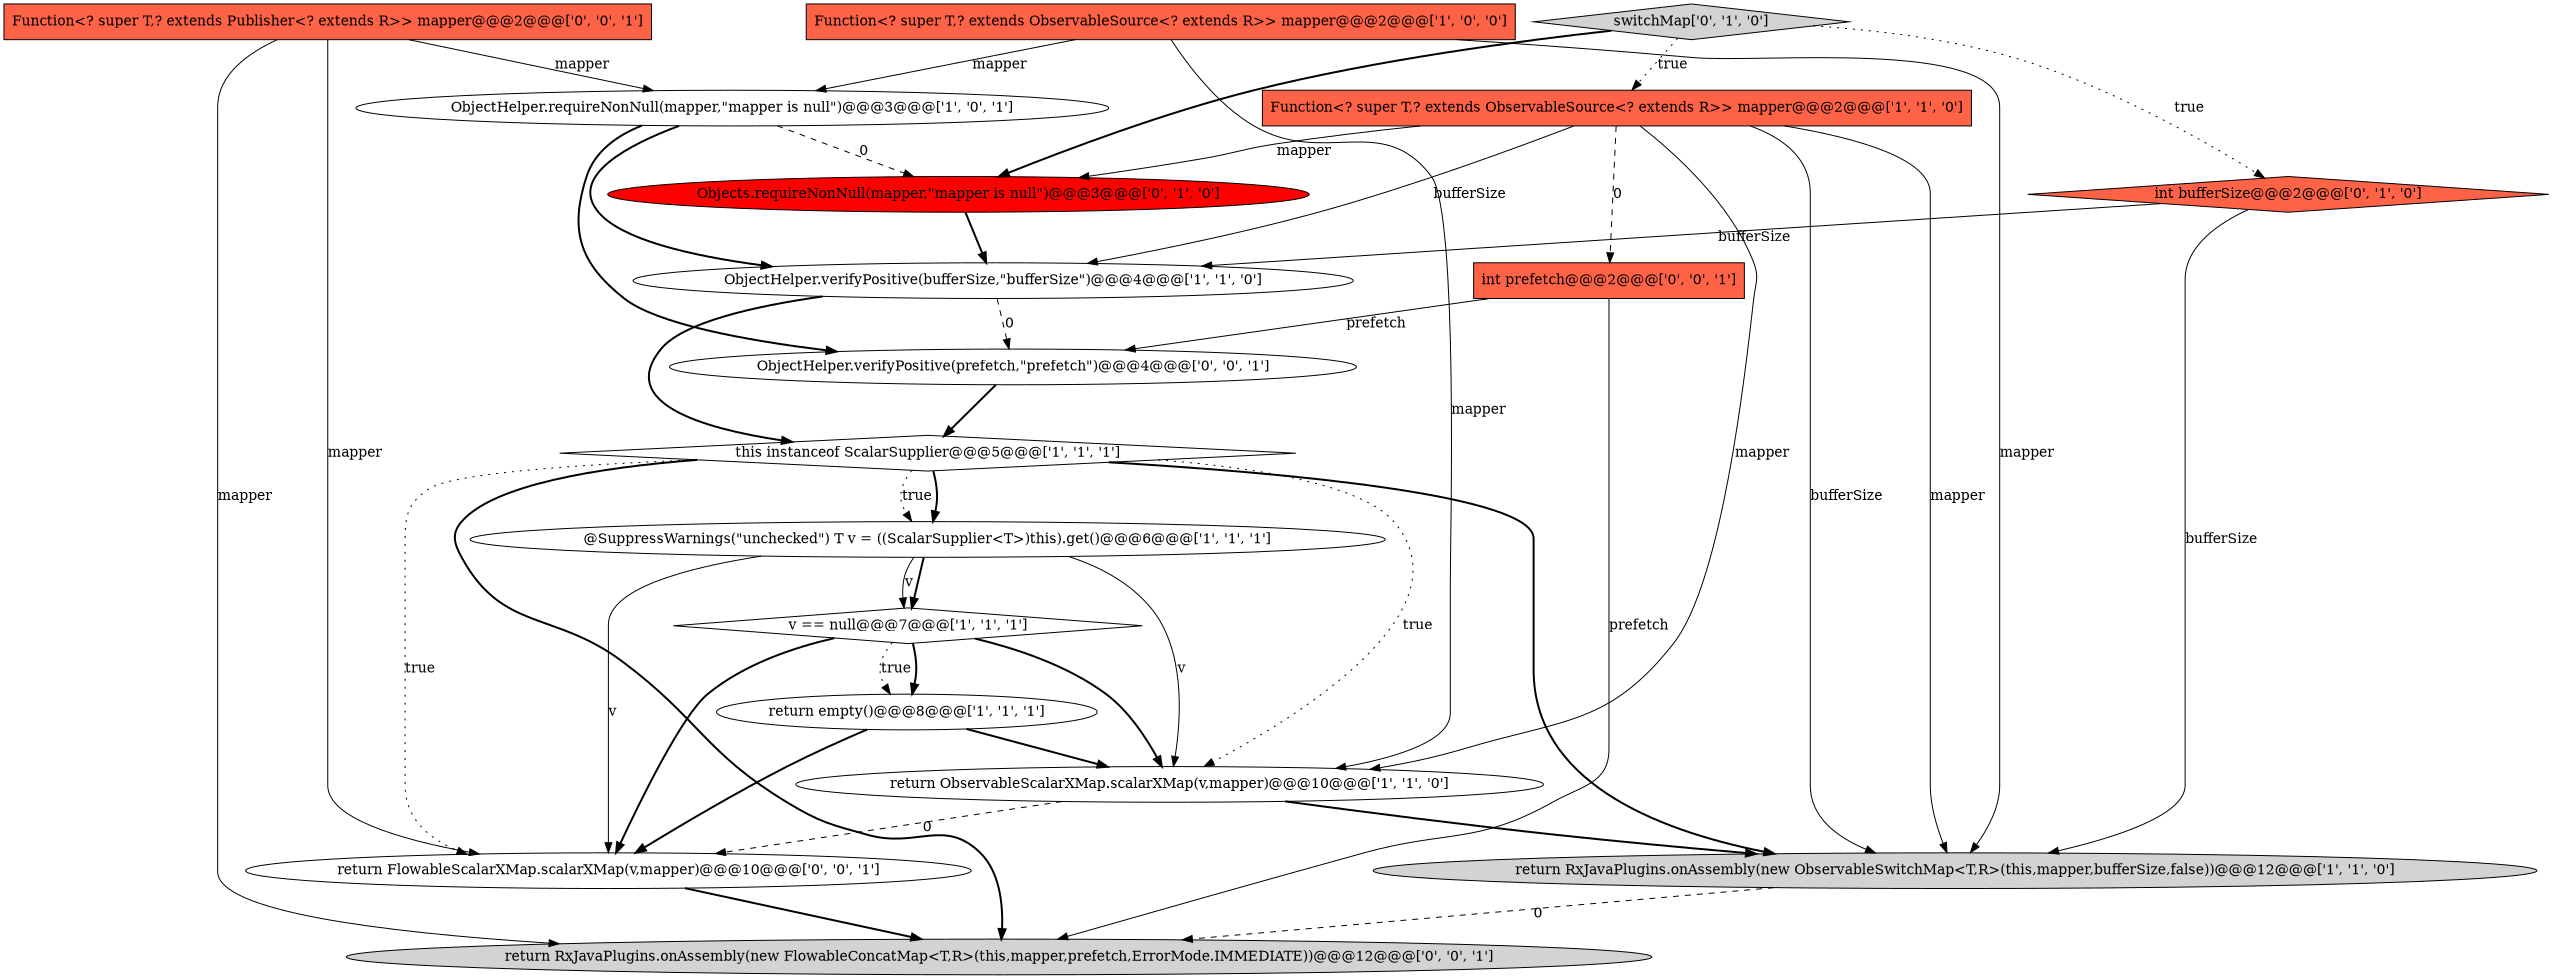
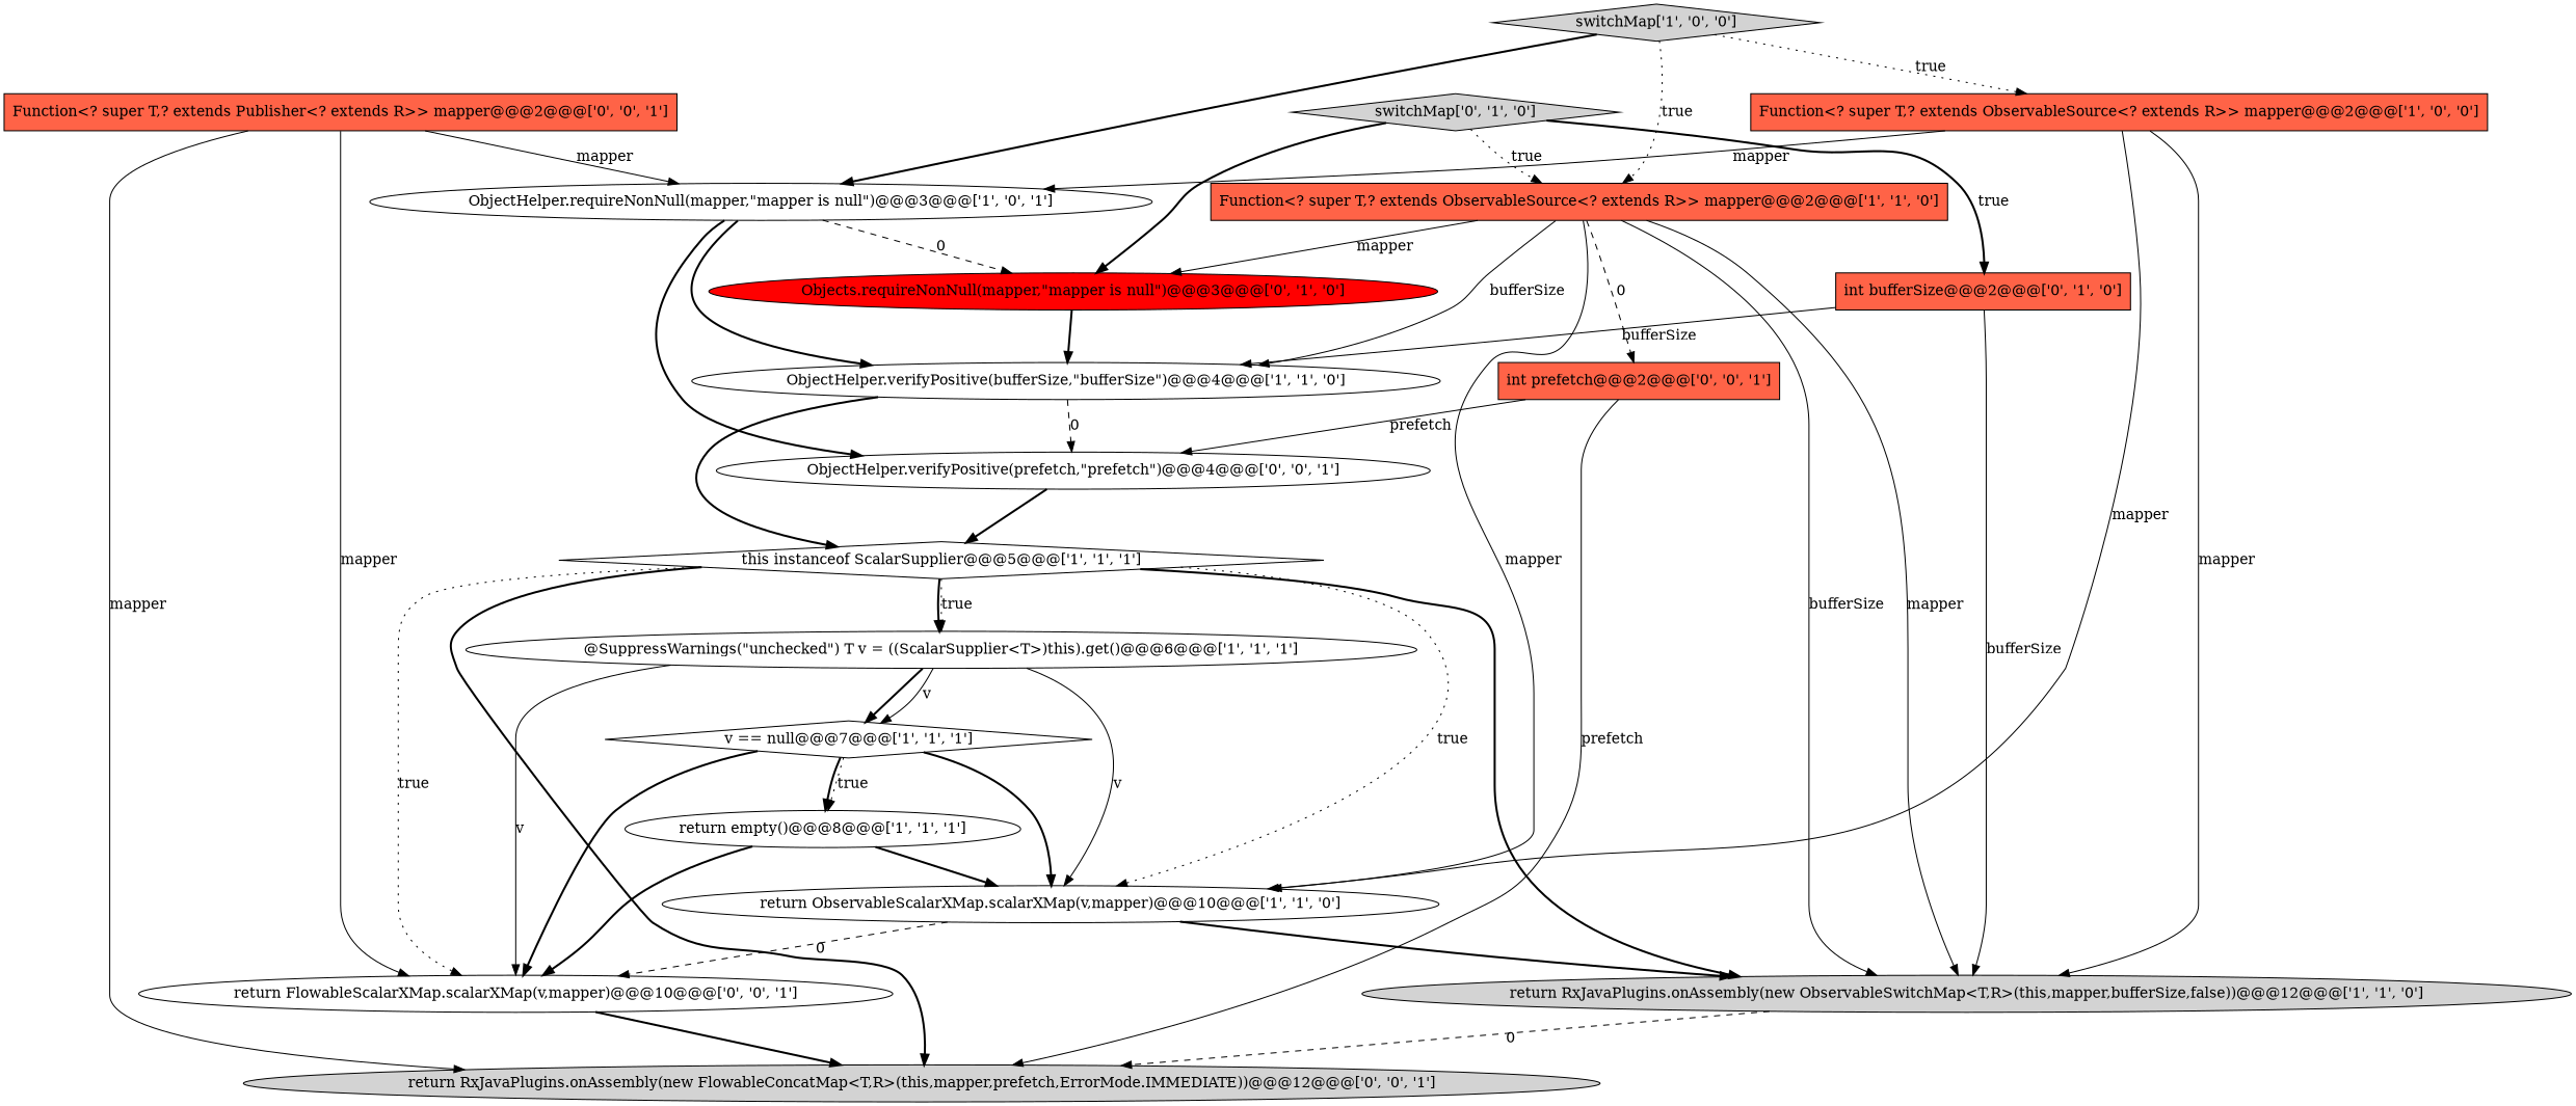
  digraph {
    node [fillcolor=white shape=ellipse style=filled]
    edge [style=bold]
+   n1 [fillcolor=lightgray label="switchMap['1', '0', '0']" shape=diamond]
    n2 [fillcolor=tomato label="Function<? super T,? extends ObservableSource<? extends R>> mapper@@@2@@@['1', '1', '0']" shape=box]
    n3 [fillcolor=tomato label="Function<? super T,? extends ObservableSource<? extends R>> mapper@@@2@@@['1', '0', '0']" shape=box]
    n4 [label="ObjectHelper.requireNonNull(mapper,\"mapper is null\")@@@3@@@['1', '0', '1']"]
    n5 [fillcolor=red label="Objects.requireNonNull(mapper,\"mapper is null\")@@@3@@@['0', '1', '0']"]
    n6 [label="ObjectHelper.verifyPositive(bufferSize,\"bufferSize\")@@@4@@@['1', '1', '0']"]
    n7 [fillcolor=lightgray label="return RxJavaPlugins.onAssembly(new ObservableSwitchMap<T,R>(this,mapper,bufferSize,false))@@@12@@@['1', '1', '0']"]
    n8 [label="return ObservableScalarXMap.scalarXMap(v,mapper)@@@10@@@['1', '1', '0']"]
    n9 [fillcolor=tomato label="int prefetch@@@2@@@['0', '0', '1']" shape=box]
    n10 [label="ObjectHelper.verifyPositive(prefetch,\"prefetch\")@@@4@@@['0', '0', '1']"]
    n11 [label="this instanceof ScalarSupplier@@@5@@@['1', '1', '1']" shape=diamond]
    n12 [fillcolor=lightgray label="return RxJavaPlugins.onAssembly(new FlowableConcatMap<T,R>(this,mapper,prefetch,ErrorMode.IMMEDIATE))@@@12@@@['0', '0', '1']"]
    n13 [label="return FlowableScalarXMap.scalarXMap(v,mapper)@@@10@@@['0', '0', '1']"]
    n14 [label="return empty()@@@8@@@['1', '1', '1']"]
    n15 [fillcolor=lightgray label="switchMap['0', '1', '0']" shape=diamond]
-   n16 [fillcolor=tomato label="int bufferSize@@@2@@@['0', '1', '0']" shape=diamond]
+   n16 [fillcolor=tomato label="int bufferSize@@@2@@@['0', '1', '0']" shape=box]
    n17 [label="v == null@@@7@@@['1', '1', '1']" shape=diamond]
    n18 [label="@SuppressWarnings(\"unchecked\") T v = ((ScalarSupplier<T>)this).get()@@@6@@@['1', '1', '1']"]
    n19 [fillcolor=tomato label="Function<? super T,? extends Publisher<? extends R>> mapper@@@2@@@['0', '0', '1']" shape=box]
+   n1 -> n2 [label=true style=dotted]
+   n1 -> n3 [label=true style=dotted]
+   n1 -> n4
    n2 -> n5 [label=mapper style=solid]
    n2 -> n6 [label=bufferSize style=solid]
    n2 -> n7 [label=bufferSize style=solid]
    n2 -> n7 [label=mapper style=solid]
    n2 -> n8 [label=mapper style=solid]
    n2 -> n9 [label=0 style=dashed]
    n3 -> n4 [label=mapper style=solid]
    n3 -> n7 [label=mapper style=solid]
    n3 -> n8 [label=mapper style=solid]
    n4 -> n5 [label=0 style=dashed]
    n4 -> n6
    n4 -> n10
    n5 -> n6
    n6 -> n10 [label=0 style=dashed]
    n6 -> n11
    n7 -> n12 [label=0 style=dashed]
    n8 -> n7
    n8 -> n13 [label=0 style=dashed]
    n9 -> n10 [label=prefetch style=solid]
    n9 -> n12 [label=prefetch style=solid]
    n10 -> n11
    n11 -> n7
    n11 -> n8 [label=true style=dotted]
    n11 -> n12
    n11 -> n13 [label=true style=dotted]
    n11 -> n18
    n11 -> n18 [label=true style=dotted]
    n13 -> n12
    n14 -> n8
    n14 -> n13
    n15 -> n2 [label=true style=dotted]
    n15 -> n5
-   n15 -> n16 [label=true style=dotted]
+   n15 -> n16 [label=true]
    n16 -> n6 [label=bufferSize style=solid]
    n16 -> n7 [label=bufferSize style=solid]
    n17 -> n8
    n17 -> n13
    n17 -> n14
    n17 -> n14 [label=true style=dotted]
    n18 -> n8 [label=v style=solid]
    n18 -> n13 [label=v style=solid]
    n18 -> n17
    n18 -> n17 [label=v style=solid]
    n19 -> n4 [label=mapper style=solid]
    n19 -> n12 [label=mapper style=solid]
    n19 -> n13 [label=mapper style=solid]
  }
